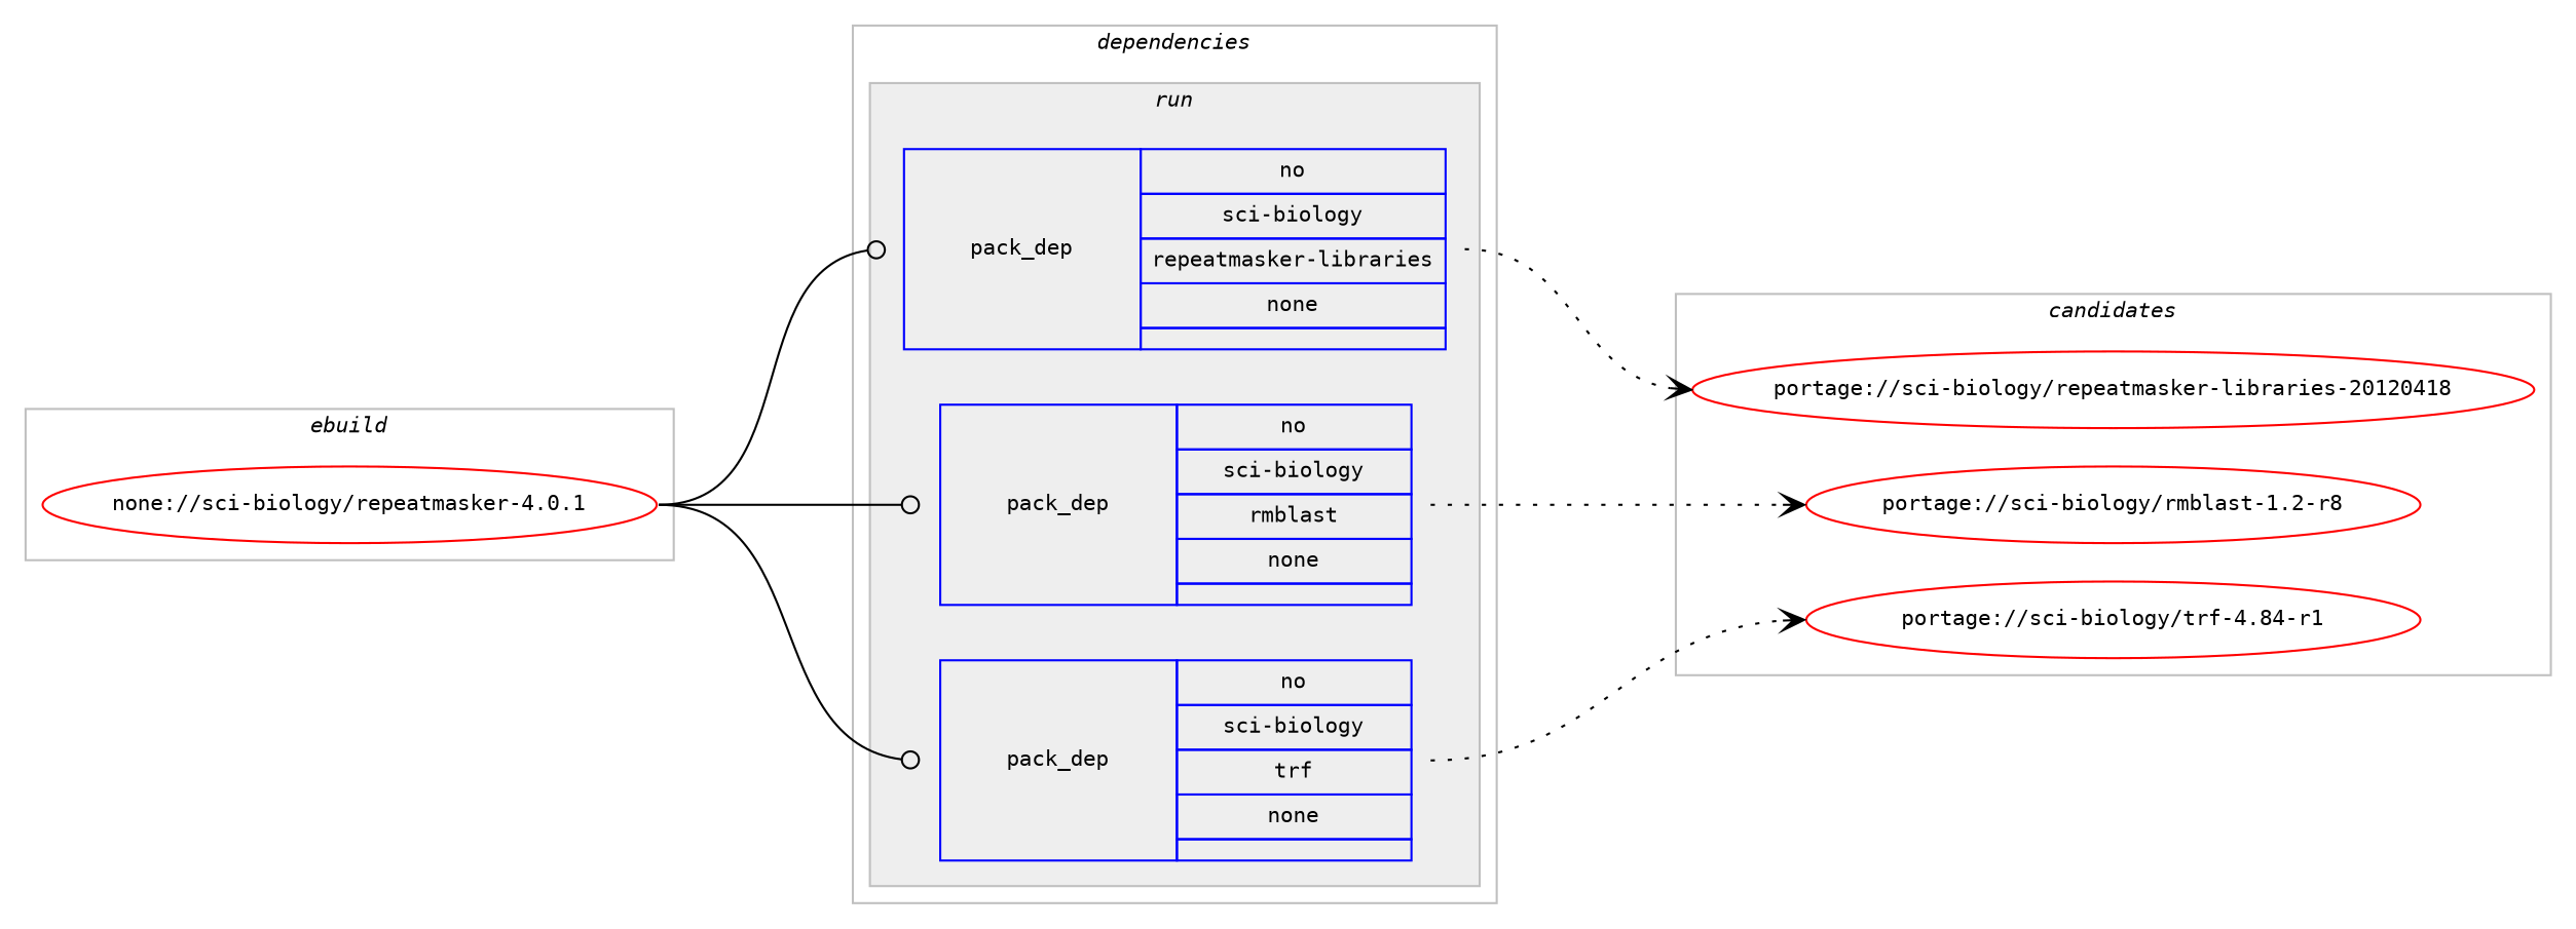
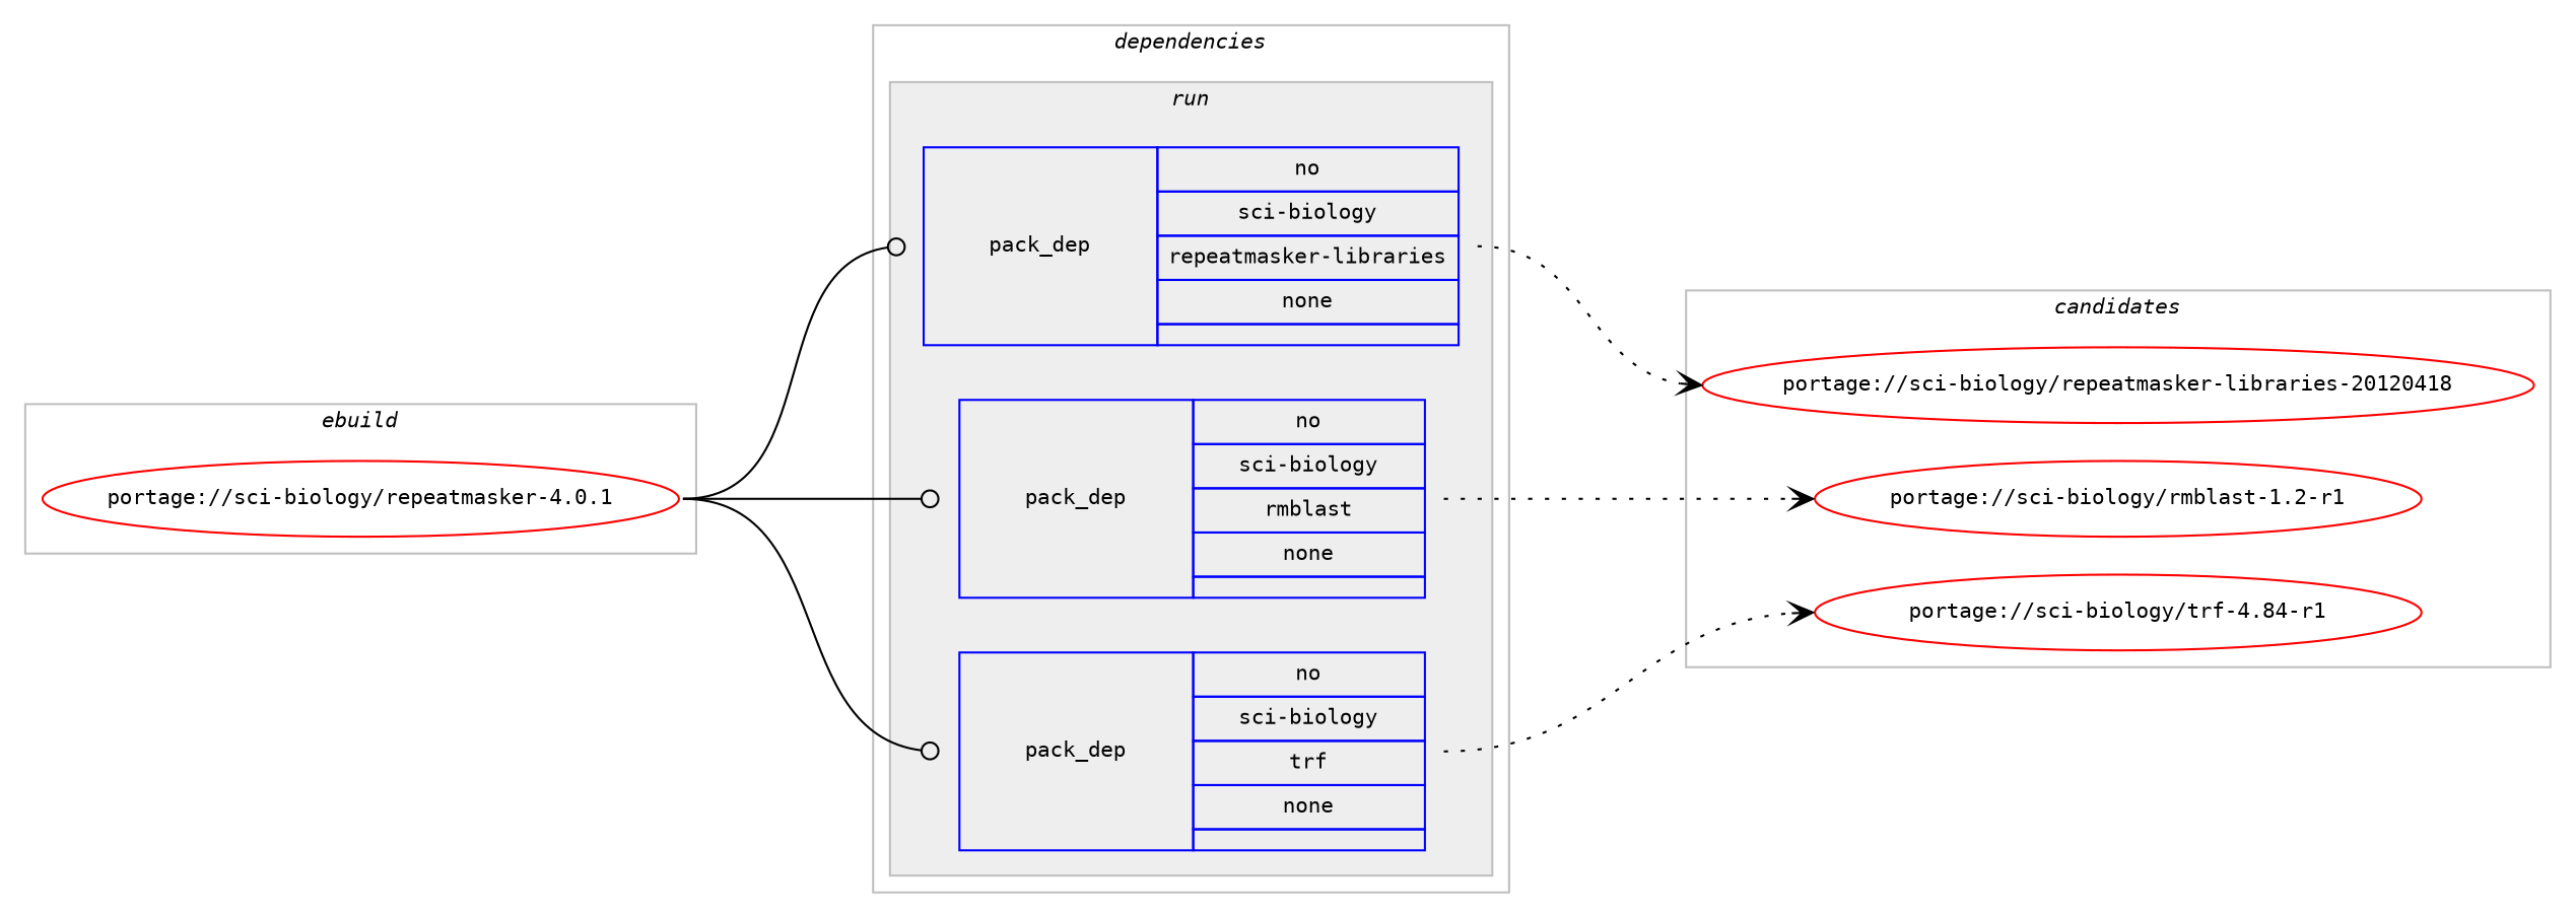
  digraph {
    compound=true
    concentrate=true
    fontname="DejaVu Sans Mono"
    fontsize=10
    newrank=true
    rankdir=LR
    ranksep=1.5
    node [color=red fontname="DejaVu Sans Mono" fontsize=10]
    edge [arrowhead=odot fontname="DejaVu Sans Mono" headport=w style=solid tailport=e weight=20]
-   n1 [label="none://sci-biology/repeatmasker-4.0.1" width=4]
+   n1 [label="portage://sci-biology/repeatmasker-4.0.1" width=4]
    n2 [color=blue label=<<TABLE BORDER="0" CELLBORDER="1" CELLSPACING="0" CELLPADDING="4" WIDTH="220"><TR><TD ROWSPAN="6" CELLPADDING="30">pack_dep</TD></TR><TR><TD WIDTH="110">no</TD></TR><TR><TD>sci-biology</TD></TR><TR><TD>repeatmasker-libraries</TD></TR><TR><TD>none</TD></TR><TR><TD></TD></TR></TABLE>> shape=none]
    n3 [color=blue label=<<TABLE BORDER="0" CELLBORDER="1" CELLSPACING="0" CELLPADDING="4" WIDTH="220"><TR><TD ROWSPAN="6" CELLPADDING="30">pack_dep</TD></TR><TR><TD WIDTH="110">no</TD></TR><TR><TD>sci-biology</TD></TR><TR><TD>rmblast</TD></TR><TR><TD>none</TD></TR><TR><TD></TD></TR></TABLE>> shape=none]
    n4 [color=blue label=<<TABLE BORDER="0" CELLBORDER="1" CELLSPACING="0" CELLPADDING="4" WIDTH="220"><TR><TD ROWSPAN="6" CELLPADDING="30">pack_dep</TD></TR><TR><TD WIDTH="110">no</TD></TR><TR><TD>sci-biology</TD></TR><TR><TD>trf</TD></TR><TR><TD>none</TD></TR><TR><TD></TD></TR></TABLE>> shape=none]
    n5 [label="portage://sci-biology/repeatmasker-libraries-20120418" width=4]
-   n6 [label="portage://sci-biology/rmblast-1.2-r8" width=4]
+   n6 [label="portage://sci-biology/rmblast-1.2-r1" width=4]
    n7 [label="portage://sci-biology/trf-4.84-r1" width=4]
    subgraph cluster_1 {
      color=gray
      label=<<i>ebuild</i>>
      rank=same
      n1
    }
    subgraph cluster_2 {
      color=gray
      label=<<i>dependencies</i>>
      subgraph cluster_3 {
        color=gray
        fillcolor="#eeeeee"
        label=<<i>compile</i>>
        style=filled
      }
      subgraph cluster_4 {
        color=gray
        fillcolor="#eeeeee"
        label=<<i>compile and run</i>>
        style=filled
      }
      subgraph cluster_5 {
        color=gray
        fillcolor="#eeeeee"
        label=<<i>run</i>>
        style=filled
        subgraph sub_6 {
          color=gray
          fillcolor="#eeeeee"
          label=<<i>run</i>>
          style=filled
          n2
        }
        subgraph sub_7 {
          color=gray
          fillcolor="#eeeeee"
          label=<<i>run</i>>
          style=filled
          n3
        }
        subgraph sub_8 {
          color=gray
          fillcolor="#eeeeee"
          label=<<i>run</i>>
          style=filled
          n4
        }
      }
    }
    subgraph cluster_9 {
      color=gray
      label=<<i>candidates</i>>
      rank=same
      subgraph sub_10 {
        color=black
        label=<<i>candidates</i>>
        nodesep=1
        rank=same
        n5
      }
      subgraph sub_11 {
        color=black
        label=<<i>candidates</i>>
        nodesep=1
        rank=same
        n6
      }
      subgraph sub_12 {
        color=black
        label=<<i>candidates</i>>
        nodesep=1
        rank=same
        n7
      }
    }
    n1 -> n2
    n1 -> n3
    n1 -> n4
    n2 -> n5 [arrowhead=vee style=dotted weight=100]
    n3 -> n6 [arrowhead=vee style=dotted weight=100]
    n4 -> n7 [arrowhead=vee style=dotted weight=100]
  }
